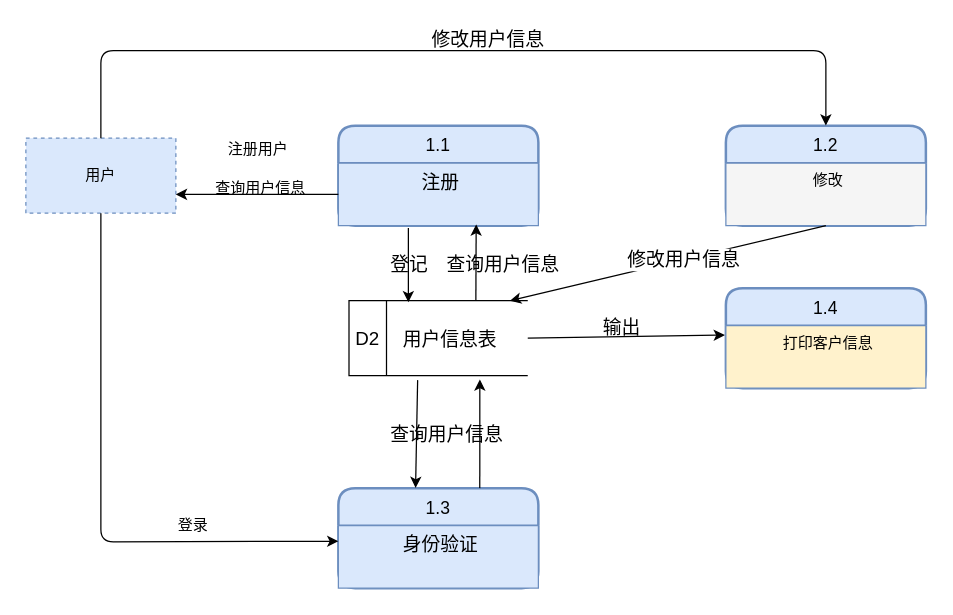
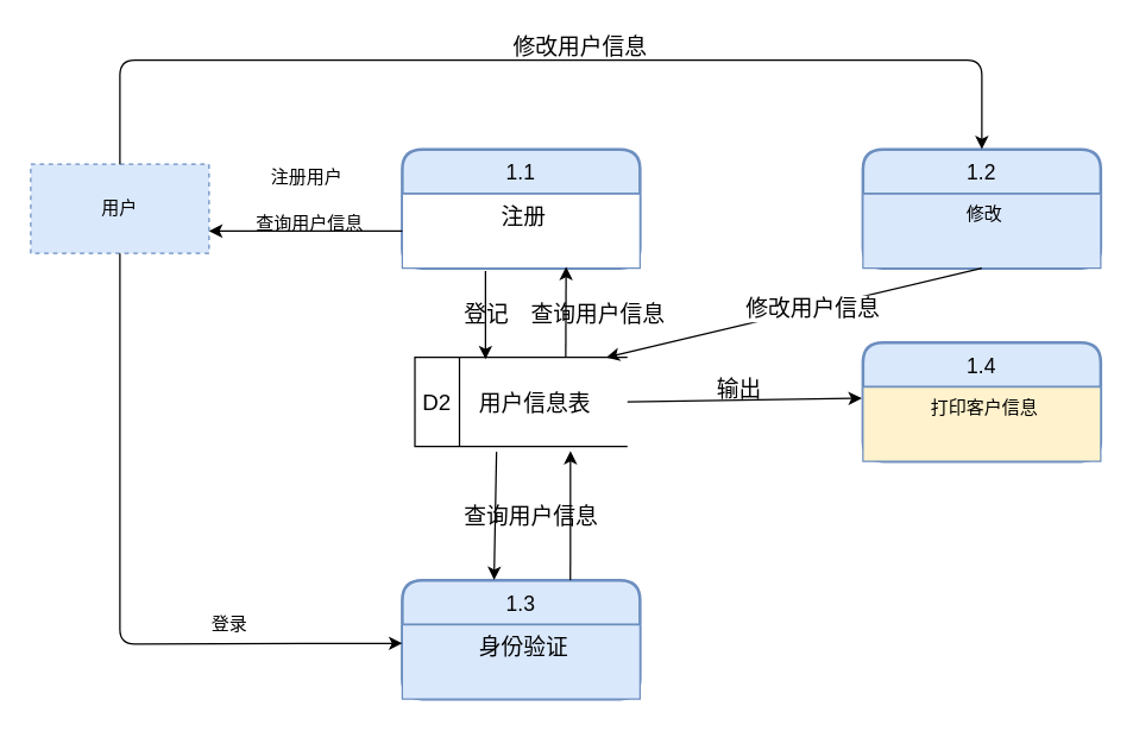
  <mxCell id="0" />
  <mxCell id="1" parent="0" />
  <mxCell id="2" value="用户" style="rounded=0;whiteSpace=wrap;html=1;fillColor=#dae8fc;strokeColor=#6c8ebf;dashed=1;" parent="1" vertex="1"><mxGeometry x="20" y="110" width="120" height="60" as="geometry" /></mxCell>
  <mxCell id="3" value="1.1" style="swimlane;childLayout=stackLayout;horizontal=1;startSize=30;horizontalStack=0;fillColor=#dae8fc;rounded=1;fontSize=14;fontStyle=0;strokeWidth=2;resizeParent=0;resizeLast=1;shadow=0;dashed=0;align=center;strokeColor=#6c8ebf;" parent="1" vertex="1"><mxGeometry x="270" y="100" width="160" height="80" as="geometry" /></mxCell>
- <mxCell id="4" value="注册" style="align=center;strokeColor=#6c8ebf;fillColor=#dae8fc;spacingLeft=4;fontSize=15;verticalAlign=top;resizable=0;rotatable=0;part=1;" parent="3" vertex="1"><mxGeometry y="30" width="160" height="50" as="geometry" /></mxCell>
+ <mxCell id="4" value="注册" style="align=center;strokeColor=#6c8ebf;fillColor=#ffffff;spacingLeft=4;fontSize=15;verticalAlign=top;resizable=0;rotatable=0;part=1;" parent="3" vertex="1"><mxGeometry y="30" width="160" height="50" as="geometry" /></mxCell>
  <mxCell id="5" value="注册用户" style="text;html=1;resizable=0;points=[];autosize=1;align=left;verticalAlign=top;spacingTop=-4;" parent="1" vertex="1"><mxGeometry x="180" y="109" width="60" height="20" as="geometry" /></mxCell>
  <mxCell id="6" value="" style="endArrow=classic;html=1;exitX=0;exitY=0.5;exitDx=0;exitDy=0;entryX=1;entryY=0.75;entryDx=0;entryDy=0;" parent="1" source="4" target="2" edge="1"><mxGeometry width="50" height="50" relative="1" as="geometry"><mxPoint x="60" y="270" as="sourcePoint" /><mxPoint x="110" y="220" as="targetPoint" /></mxGeometry></mxCell>
  <mxCell id="7" value="查询用户信息" style="text;html=1;resizable=0;points=[];autosize=1;align=left;verticalAlign=top;spacingTop=-4;" parent="1" vertex="1"><mxGeometry x="170" y="140" width="90" height="20" as="geometry" /></mxCell>
  <mxCell id="8" value="1.2" style="swimlane;childLayout=stackLayout;horizontal=1;startSize=30;horizontalStack=0;fillColor=#dae8fc;rounded=1;fontSize=14;fontStyle=0;strokeWidth=2;resizeParent=0;resizeLast=1;shadow=0;dashed=0;align=center;strokeColor=#6c8ebf;" parent="1" vertex="1"><mxGeometry x="580" y="100" width="160" height="80" as="geometry" /></mxCell>
- <mxCell id="9" value="修改" style="align=center;strokeColor=#6c8ebf;fillColor=#f5f5f5;spacingLeft=4;fontSize=12;verticalAlign=top;resizable=0;rotatable=0;part=1;" parent="8" vertex="1"><mxGeometry y="30" width="160" height="50" as="geometry" /></mxCell>
+ <mxCell id="9" value="修改" style="align=center;strokeColor=#6c8ebf;fillColor=#dae8fc;spacingLeft=4;fontSize=12;verticalAlign=top;resizable=0;rotatable=0;part=1;" parent="8" vertex="1"><mxGeometry y="30" width="160" height="50" as="geometry" /></mxCell>
  <mxCell id="10" value="" style="endArrow=classic;html=1;fontSize=15;entryX=0.5;entryY=0;entryDx=0;entryDy=0;exitX=0.5;exitY=0;exitDx=0;exitDy=0;" parent="1" source="2" target="8" edge="1"><mxGeometry width="50" height="50" relative="1" as="geometry"><mxPoint x="320" y="60" as="sourcePoint" /><mxPoint x="370" y="10" as="targetPoint" /><Array as="points"><mxPoint x="80" y="40" /><mxPoint x="660" y="40" /></Array></mxGeometry></mxCell>
  <mxCell id="11" value="修改用户信息" style="text;html=1;resizable=0;points=[];autosize=1;align=left;verticalAlign=top;spacingTop=-4;fontSize=15;" parent="1" vertex="1"><mxGeometry x="343" width="110" height="20" as="geometry" y="20" /></mxCell>
  <mxCell id="12" value="D2" style="html=1;dashed=0;whitespace=wrap;shape=mxgraph.dfd.dataStoreID;align=left;spacingLeft=3;points=[[0,0],[0.5,0],[1,0],[0,0.5],[1,0.5],[0,1],[0.5,1],[1,1]];fontSize=15;" parent="1" vertex="1"><mxGeometry x="278.5" y="240" width="143" height="60" as="geometry" /></mxCell>
  <mxCell id="13" value="用户信息表" style="text;html=1;resizable=0;points=[];autosize=1;align=left;verticalAlign=top;spacingTop=-4;fontSize=15;" parent="1" vertex="1"><mxGeometry x="320" y="260" width="90" height="20" as="geometry" /></mxCell>
  <mxCell id="14" value="1.3" style="swimlane;childLayout=stackLayout;horizontal=1;startSize=30;horizontalStack=0;fillColor=#dae8fc;rounded=1;fontSize=14;fontStyle=0;strokeWidth=2;resizeParent=0;resizeLast=1;shadow=0;dashed=0;align=center;strokeColor=#6c8ebf;" parent="1" vertex="1"><mxGeometry x="270" y="390" width="160" height="80" as="geometry" /></mxCell>
  <mxCell id="15" value="身份验证" style="align=center;strokeColor=#6c8ebf;fillColor=#dae8fc;spacingLeft=4;fontSize=15;verticalAlign=top;resizable=0;rotatable=0;part=1;" parent="14" vertex="1"><mxGeometry y="30" width="160" height="50" as="geometry" /></mxCell>
  <mxCell id="16" value="" style="endArrow=classic;html=1;fontSize=15;entryX=0.386;entryY=-0.002;entryDx=0;entryDy=0;entryPerimeter=0;exitX=0.384;exitY=1.06;exitDx=0;exitDy=0;exitPerimeter=0;" parent="1" source="12" target="14" edge="1"><mxGeometry width="50" height="50" relative="1" as="geometry"><mxPoint x="300" y="370" as="sourcePoint" /><mxPoint x="350" y="320" as="targetPoint" /></mxGeometry></mxCell>
  <mxCell id="17" value="" style="endArrow=classic;html=1;fontSize=15;entryX=0.732;entryY=1.05;entryDx=0;entryDy=0;entryPerimeter=0;exitX=0.707;exitY=0;exitDx=0;exitDy=0;exitPerimeter=0;" parent="1" source="14" target="12" edge="1"><mxGeometry width="50" height="50" relative="1" as="geometry"><mxPoint x="350" y="370" as="sourcePoint" /><mxPoint x="400" y="320" as="targetPoint" /></mxGeometry></mxCell>
  <mxCell id="18" value="查询用户信息" style="text;html=1;resizable=0;points=[];autosize=1;align=left;verticalAlign=top;spacingTop=-4;fontSize=15;" parent="1" vertex="1"><mxGeometry x="310" y="336" width="110" height="20" as="geometry" /></mxCell>
  <mxCell id="19" value="" style="endArrow=classic;html=1;fontSize=15;exitX=0.35;exitY=1.037;exitDx=0;exitDy=0;exitPerimeter=0;entryX=0.332;entryY=0.021;entryDx=0;entryDy=0;entryPerimeter=0;" parent="1" source="4" target="12" edge="1"><mxGeometry width="50" height="50" relative="1" as="geometry"><mxPoint x="320" y="240" as="sourcePoint" /><mxPoint x="370" y="190" as="targetPoint" /></mxGeometry></mxCell>
  <mxCell id="20" value="登记" style="text;html=1;resizable=0;points=[];autosize=1;align=left;verticalAlign=top;spacingTop=-4;fontSize=15;" parent="1" vertex="1"><mxGeometry x="310" y="200" width="50" height="20" as="geometry" /></mxCell>
  <mxCell id="21" value="" style="endArrow=classic;html=1;fontSize=15;entryX=0.689;entryY=0.98;entryDx=0;entryDy=0;entryPerimeter=0;" parent="1" target="4" edge="1"><mxGeometry width="50" height="50" relative="1" as="geometry"><mxPoint x="380" y="240" as="sourcePoint" /><mxPoint x="430" y="190" as="targetPoint" /></mxGeometry></mxCell>
  <mxCell id="22" value="查询用户信息" style="text;html=1;resizable=0;points=[];autosize=1;align=left;verticalAlign=top;spacingTop=-4;fontSize=15;" parent="1" vertex="1"><mxGeometry x="355" y="200" width="110" height="20" as="geometry" /></mxCell>
  <mxCell id="23" value="1.4" style="swimlane;childLayout=stackLayout;horizontal=1;startSize=30;horizontalStack=0;fillColor=#dae8fc;rounded=1;fontSize=14;fontStyle=0;strokeWidth=2;resizeParent=0;resizeLast=1;shadow=0;dashed=0;align=center;strokeColor=#6c8ebf;" parent="1" vertex="1"><mxGeometry x="580" y="230" width="160" height="80" as="geometry" /></mxCell>
  <mxCell id="24" value="打印客户信息" style="align=center;strokeColor=#6c8ebf;fillColor=#fff2cc;spacingLeft=4;fontSize=12;verticalAlign=top;resizable=0;rotatable=0;part=1;" parent="23" vertex="1"><mxGeometry y="30" width="160" height="50" as="geometry" /></mxCell>
  <mxCell id="25" value="" style="endArrow=classic;html=1;fontSize=15;exitX=1;exitY=0.5;exitDx=0;exitDy=0;entryX=-0.005;entryY=0.151;entryDx=0;entryDy=0;entryPerimeter=0;" parent="1" source="12" target="24" edge="1"><mxGeometry width="50" height="50" relative="1" as="geometry"><mxPoint x="490" y="300" as="sourcePoint" /><mxPoint x="540" y="250" as="targetPoint" /></mxGeometry></mxCell>
  <mxCell id="26" value="输出" style="text;html=1;resizable=0;points=[];autosize=1;align=left;verticalAlign=top;spacingTop=-4;fontSize=15;" parent="1" vertex="1"><mxGeometry x="480" y="250" width="50" height="20" as="geometry" /></mxCell>
  <mxCell id="27" value="" style="endArrow=classic;html=1;fontSize=15;entryX=0.9;entryY=0.002;entryDx=0;entryDy=0;entryPerimeter=0;exitX=0.5;exitY=1;exitDx=0;exitDy=0;" parent="1" source="9" target="12" edge="1"><mxGeometry width="50" height="50" relative="1" as="geometry"><mxPoint x="590" y="200" as="sourcePoint" /><mxPoint x="540" y="190" as="targetPoint" /></mxGeometry></mxCell>
  <mxCell id="28" value="修改用户信息" style="text;html=1;resizable=0;points=[];align=center;verticalAlign=middle;labelBackgroundColor=#ffffff;fontSize=15;" parent="27" vertex="1" connectable="0"><mxGeometry x="-0.1" y="-1" relative="1" as="geometry"><mxPoint as="offset" /></mxGeometry></mxCell>
  <mxCell id="29" value="" style="endArrow=classic;html=1;exitX=0.5;exitY=1;exitDx=0;exitDy=0;entryX=0;entryY=0.25;entryDx=0;entryDy=0;" edge="1" parent="1" source="2" target="15"><mxGeometry width="50" height="50" relative="1" as="geometry"><mxPoint x="110" y="290" as="sourcePoint" /><mxPoint x="160" y="240" as="targetPoint" /><Array as="points"><mxPoint x="80" y="433" /></Array></mxGeometry></mxCell>
  <mxCell id="30" value="登录" style="text;html=1;resizable=0;points=[];autosize=1;align=left;verticalAlign=top;spacingTop=-4;" vertex="1" parent="1"><mxGeometry x="140" y="410" width="40" height="20" as="geometry" /></mxCell>
